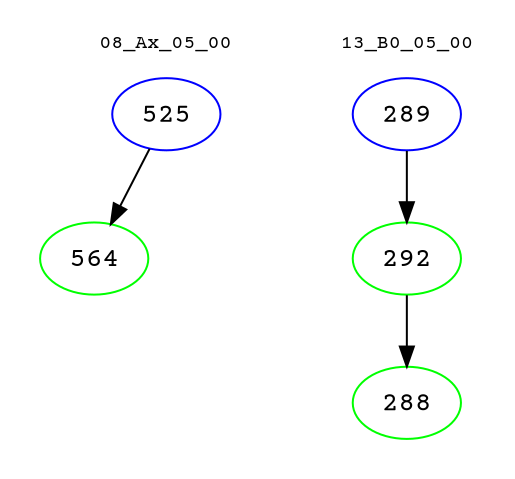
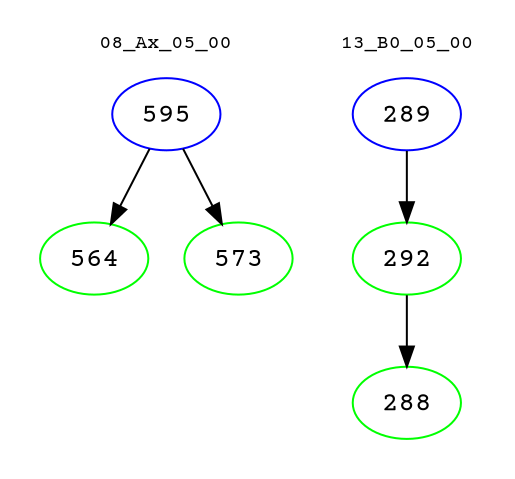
  digraph {
    fontname="Courier Prime"
    node [color=green fontname="Courier Prime"]
    edge [color=black fontname="Courier Prime"]
-   n1 [color=blue label=525]
+   n1 [color=blue label=595]
    n2 [label=564]
+   n3 [label=573]
    n4 [color=blue label=289]
    n5 [label=288]
    n6 [label=292]
    subgraph cluster_1 {
      color=white
      fontsize=10
      label="08_Ax_05_00"
      n1
      n2
+     n3
    }
    subgraph cluster_2 {
      color=white
      fontsize=10
      label="13_B0_05_00"
      n4
      n5
      n6
    }
    n1 -> n2
+   n1 -> n3
    n4 -> n6
    n6 -> n5
  }
